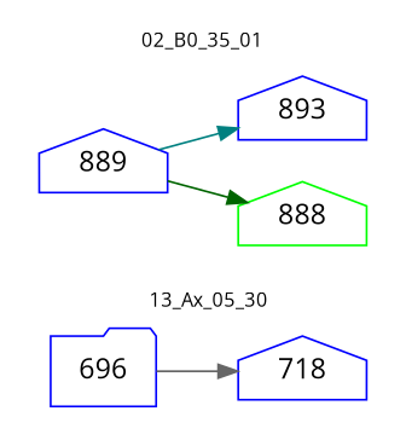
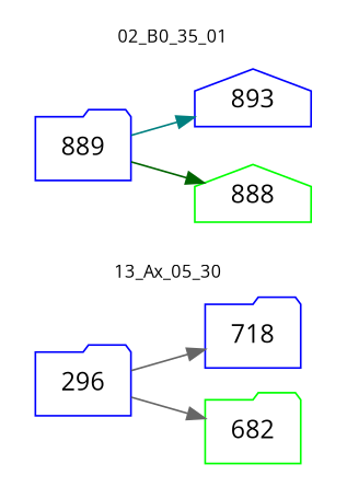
  digraph {
    fontname="Open Sans"
    rankdir=LR
    node [color=blue fontname="Open Sans" shape=folder]
    edge [color=gray40 fontname="Open Sans"]
-   n1 [label=696]
-   n3 [label=718 shape=house]
-   n4 [label=889 shape=house]
+   n1 [label=296]
+   n2 [color=green label=682]
+   n3 [label=718]
+   n4 [label=889]
    n5 [color=green label=888 shape=house]
    n6 [label=893 shape=house]
    subgraph cluster_1 {
      color=white
      fontsize=10
      label="13_Ax_05_30"
      n1
+     n2
      n3
    }
    subgraph cluster_2 {
      color=white
      fontsize=10
      label="02_B0_35_01"
      n4
      n5
      n6
    }
+   n1 -> n2
    n1 -> n3
    n4 -> n5 [color=darkgreen]
    n4 -> n6 [color=teal]
  }
